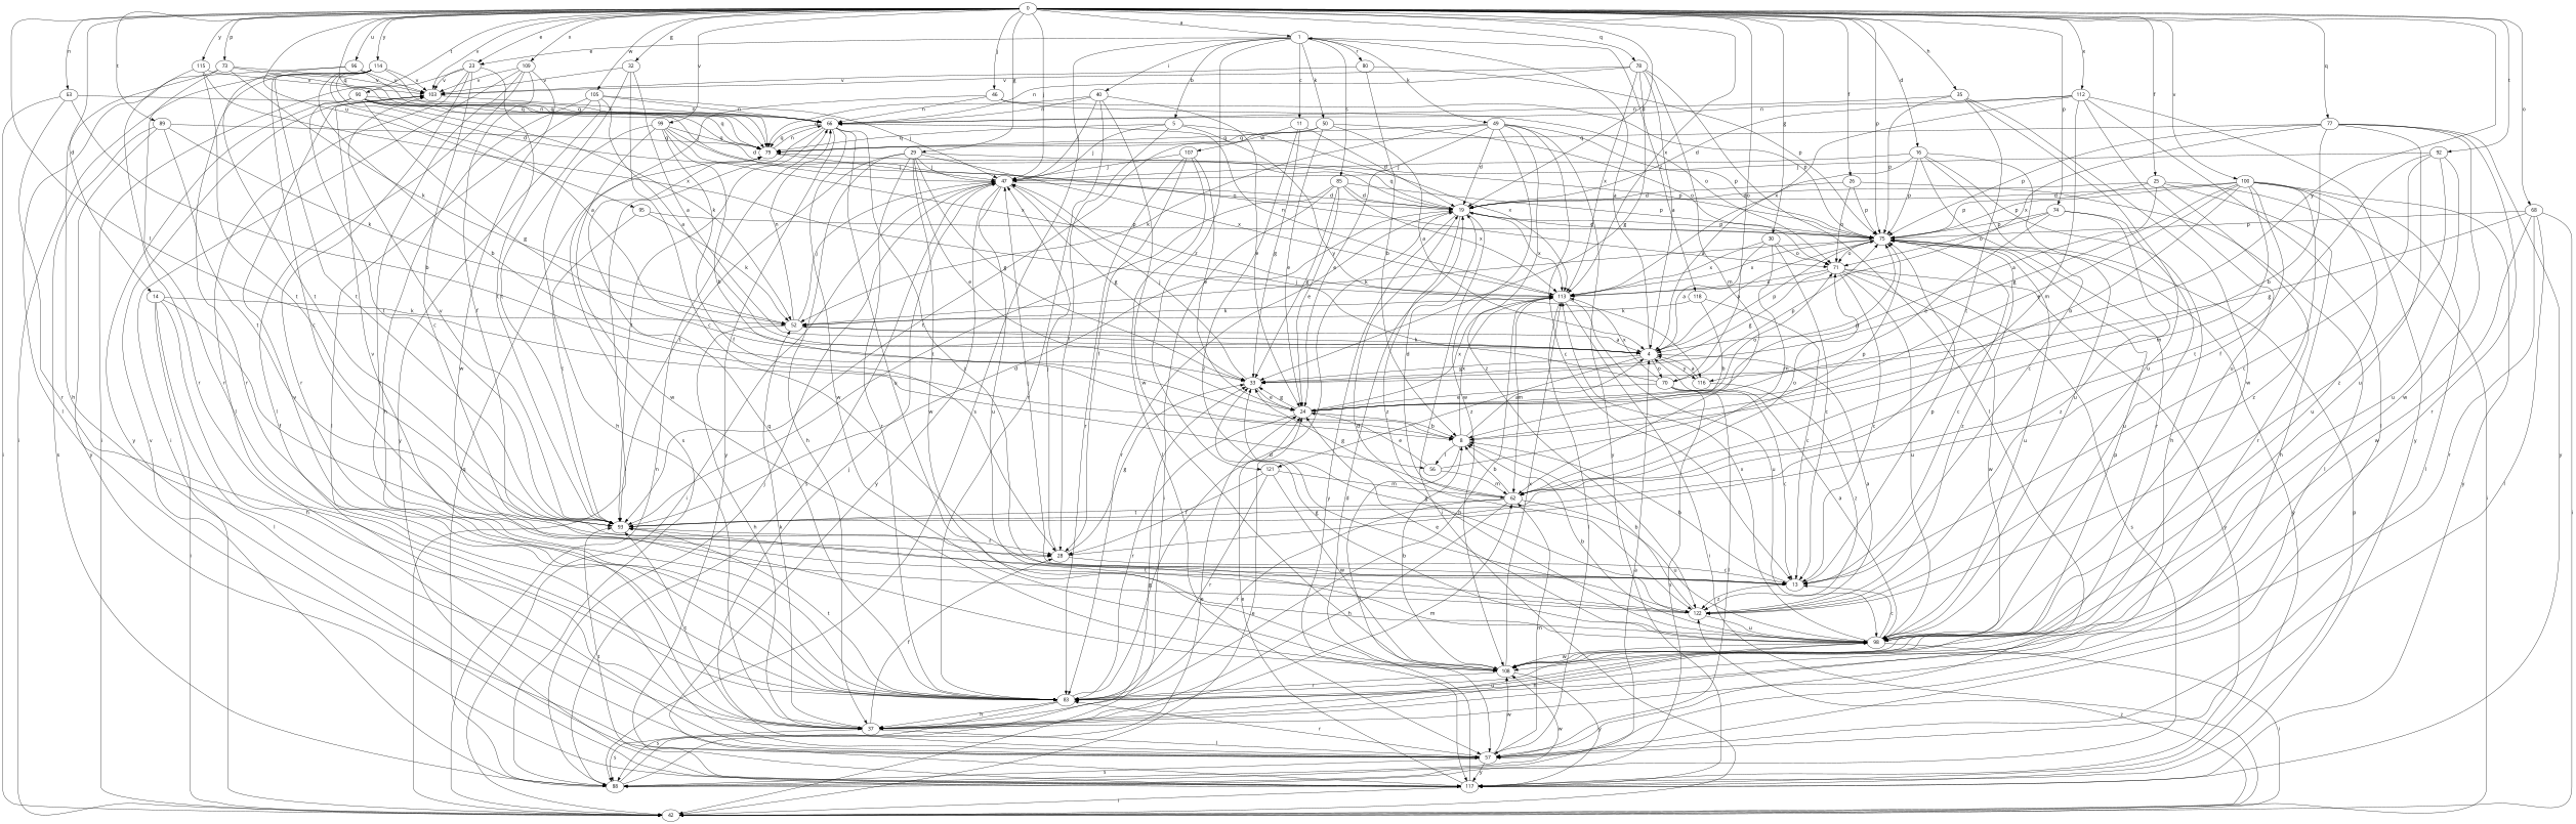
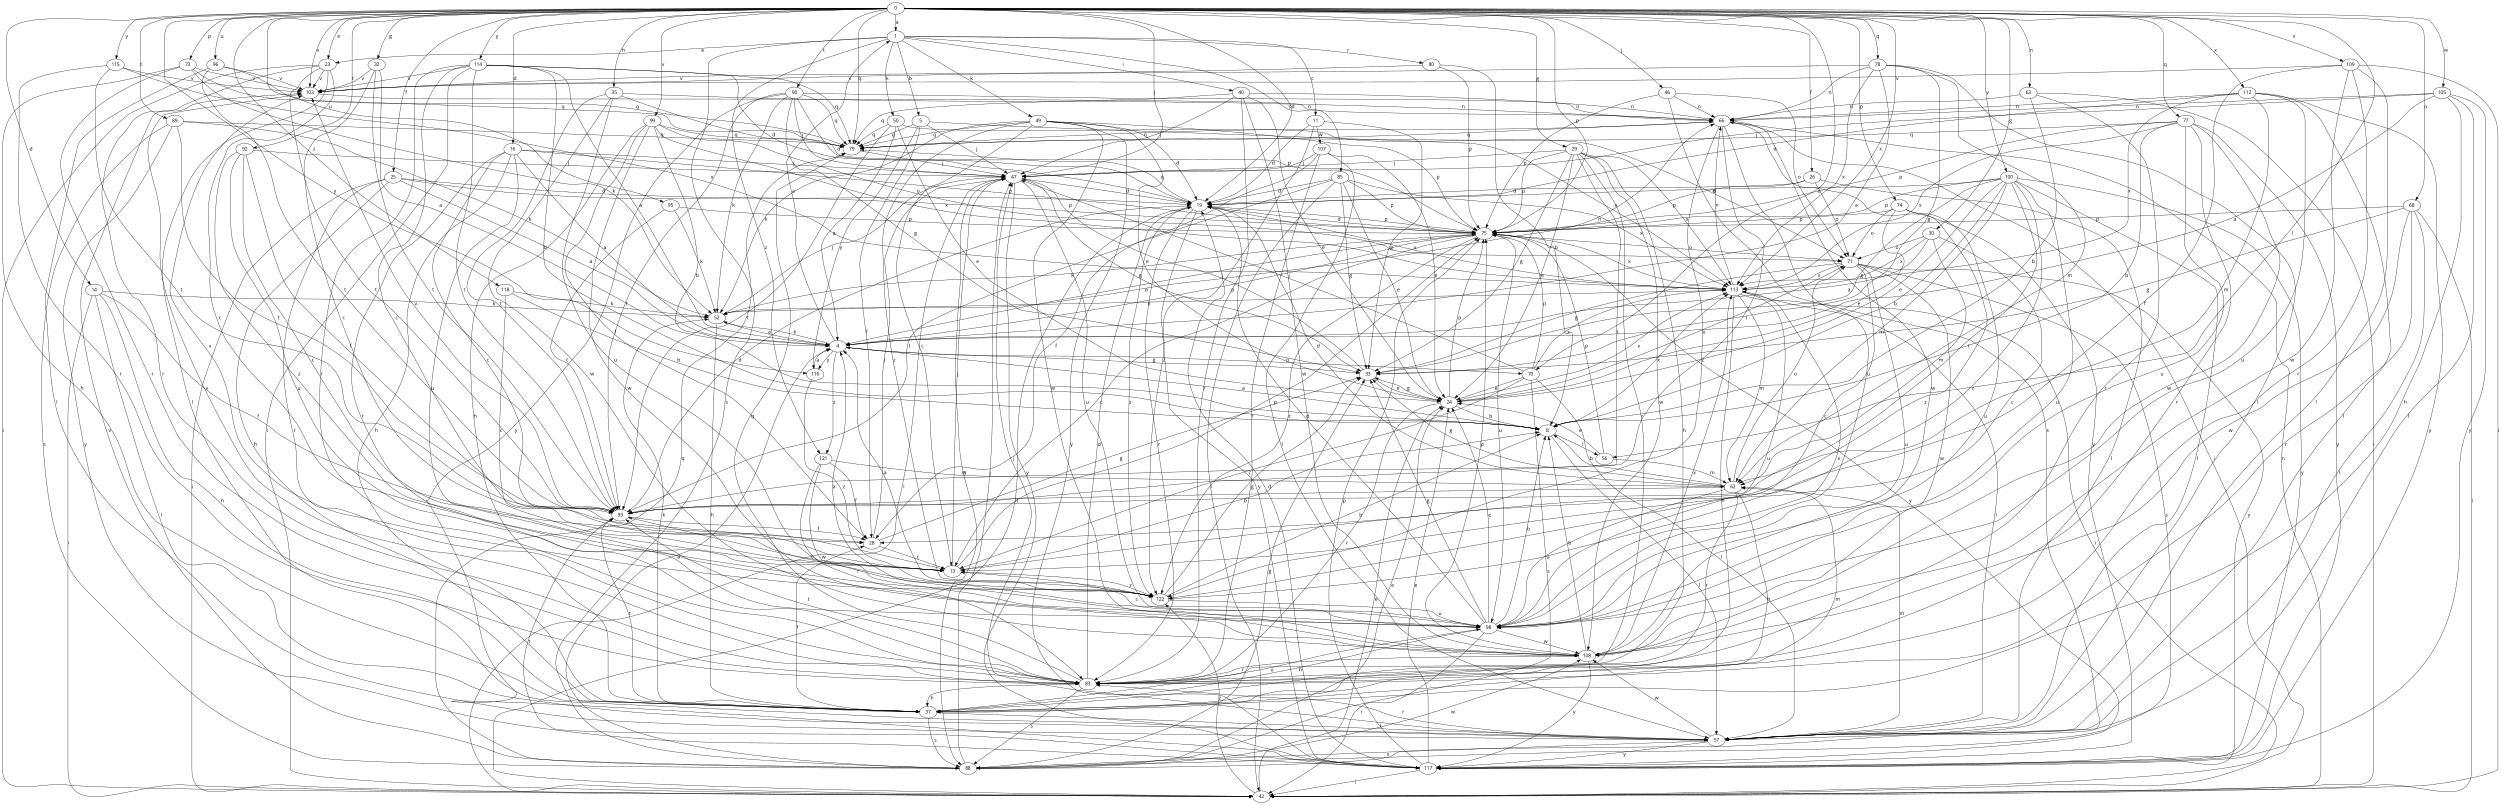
  strict digraph {
    fontname="Open Sans"
    node [fontname="Open Sans"]
    edge [fontname="Open Sans"]
    0
    1
    14
    16
    19
    23
    25
    26
    29
    30
    32
    35
    46
    47
    56
    63
    68
    70
    73
    74
    75
    77
    78
    79
    89
    90
    92
    95
    96
    99
    100
    103
    105
    109
    112
    113
    114
    115
    116
    118
    5
    11
    40
    49
    50
    80
    85
    88
    121
    52
    28
    57
    37
    42
    4
    13
    83
    98
    122
    117
    93
    71
    33
    24
    108
    62
    66
    8
    107
    0 -> 1 [label=a]
    0 -> 14 [label=d]
    0 -> 16 [label=d]
    0 -> 19 [label=d]
    0 -> 23 [label=e]
    0 -> 25 [label=f]
    0 -> 26 [label=f]
    0 -> 29 [label=g]
    0 -> 30 [label=g]
    0 -> 32 [label=g]
    0 -> 35 [label=h]
    0 -> 46 [label=j]
    0 -> 47 [label=j]
    0 -> 56 [label=l]
    0 -> 63 [label=n]
    0 -> 68 [label=o]
    0 -> 70 [label=o]
    0 -> 73 [label=p]
    0 -> 74 [label=p]
    0 -> 75 [label=p]
    0 -> 77 [label=q]
    0 -> 78 [label=q]
    0 -> 79 [label=q]
    0 -> 89 [label=t]
    0 -> 90 [label=t]
    0 -> 92 [label=t]
    0 -> 95 [label=u]
    0 -> 96 [label=u]
    0 -> 99 [label=v]
    0 -> 100 [label=v]
    0 -> 103 [label=v]
    0 -> 105 [label=w]
    0 -> 109 [label=x]
    0 -> 112 [label=x]
    0 -> 113 [label=x]
    0 -> 114 [label=y]
    0 -> 115 [label=y]
    0 -> 116 [label=y]
-   1 -> 118 [label=z]
+   0 -> 118 [label=z]
    1 -> 23 [label=e]
    1 -> 5 [label=b]
    1 -> 11 [label=c]
    1 -> 40 [label=i]
    1 -> 49 [label=k]
    1 -> 50 [label=k]
    1 -> 80 [label=r]
    1 -> 85 [label=s]
    1 -> 88 [label=s]
    1 -> 121 [label=z]
    14 -> 52 [label=k]
    14 -> 28 [label=f]
    14 -> 57 [label=l]
    14 -> 37 [label=h]
    14 -> 42 [label=i]
    16 -> 47 [label=j]
    16 -> 75 [label=p]
    16 -> 37 [label=h]
    16 -> 4 [label=a]
    16 -> 13 [label=c]
    16 -> 83 [label=r]
    16 -> 98 [label=u]
    19 -> 75 [label=p]
    19 -> 79 [label=q]
    19 -> 113 [label=x]
    19 -> 42 [label=i]
    19 -> 83 [label=r]
    19 -> 122 [label=z]
    19 -> 117 [label=y]
    23 -> 103 [label=v]
    23 -> 57 [label=l]
    23 -> 42 [label=i]
    23 -> 13 [label=c]
    23 -> 83 [label=r]
    23 -> 93 [label=t]
    25 -> 19 [label=d]
    25 -> 75 [label=p]
    25 -> 37 [label=h]
    25 -> 42 [label=i]
    25 -> 4 [label=a]
    25 -> 83 [label=r]
    26 -> 19 [label=d]
    26 -> 75 [label=p]
    26 -> 57 [label=l]
    26 -> 71 [label=o]
    29 -> 47 [label=j]
    29 -> 75 [label=p]
    29 -> 113 [label=x]
    29 -> 37 [label=h]
    29 -> 83 [label=r]
    29 -> 93 [label=t]
    29 -> 33 [label=g]
    29 -> 24 [label=e]
    29 -> 108 [label=w]
    30 -> 113 [label=x]
    30 -> 4 [label=a]
    30 -> 13 [label=c]
    30 -> 71 [label=o]
    30 -> 62 [label=m]
    32 -> 103 [label=v]
    32 -> 4 [label=a]
    32 -> 13 [label=c]
    32 -> 93 [label=t]
    35 -> 75 [label=p]
    35 -> 98 [label=u]
    35 -> 93 [label=t]
    35 -> 108 [label=w]
    35 -> 66 [label=n]
    46 -> 75 [label=p]
    46 -> 88 [label=s]
    46 -> 71 [label=o]
    46 -> 66 [label=n]
    47 -> 19 [label=d]
    47 -> 88 [label=s]
    47 -> 42 [label=i]
    47 -> 98 [label=u]
    47 -> 117 [label=y]
    47 -> 33 [label=g]
    56 -> 75 [label=p]
    56 -> 24 [label=e]
    56 -> 62 [label=m]
    63 -> 42 [label=i]
    63 -> 83 [label=r]
    63 -> 66 [label=n]
    63 -> 8 [label=b]
    68 -> 75 [label=p]
    68 -> 57 [label=l]
    68 -> 42 [label=i]
    68 -> 83 [label=r]
    68 -> 33 [label=g]
    68 -> 108 [label=w]
    70 -> 47 [label=j]
    70 -> 75 [label=p]
    70 -> 113 [label=x]
    70 -> 88 [label=s]
    70 -> 57 [label=l]
    70 -> 13 [label=c]
    70 -> 24 [label=e]
    73 -> 79 [label=q]
    73 -> 103 [label=v]
    73 -> 52 [label=k]
    73 -> 37 [label=h]
    73 -> 83 [label=r]
    74 -> 75 [label=p]
    74 -> 98 [label=u]
    74 -> 122 [label=z]
    74 -> 71 [label=o]
    74 -> 24 [label=e]
    75 -> 19 [label=d]
    75 -> 113 [label=x]
    75 -> 52 [label=k]
    75 -> 4 [label=a]
    75 -> 13 [label=c]
    75 -> 98 [label=u]
    75 -> 122 [label=z]
    75 -> 117 [label=y]
    75 -> 71 [label=o]
    77 -> 75 [label=p]
    77 -> 79 [label=q]
    77 -> 113 [label=x]
    77 -> 83 [label=r]
    77 -> 98 [label=u]
    77 -> 117 [label=y]
    77 -> 108 [label=w]
    77 -> 8 [label=b]
    78 -> 103 [label=v]
    78 -> 113 [label=x]
    78 -> 57 [label=l]
    78 -> 4 [label=a]
    78 -> 33 [label=g]
    78 -> 62 [label=m]
    78 -> 66 [label=n]
    79 -> 47 [label=j]
    79 -> 66 [label=n]
    89 -> 79 [label=q]
    89 -> 88 [label=s]
    89 -> 52 [label=k]
    89 -> 117 [label=y]
    89 -> 93 [label=t]
    90 -> 19 [label=d]
    90 -> 47 [label=j]
    90 -> 79 [label=q]
    90 -> 52 [label=k]
    90 -> 117 [label=y]
    90 -> 93 [label=t]
    90 -> 33 [label=g]
    90 -> 66 [label=n]
    92 -> 47 [label=j]
    92 -> 28 [label=f]
    92 -> 13 [label=c]
    92 -> 98 [label=u]
    92 -> 122 [label=z]
    95 -> 75 [label=p]
    95 -> 52 [label=k]
    95 -> 93 [label=t]
    96 -> 79 [label=q]
    96 -> 103 [label=v]
    96 -> 57 [label=l]
    96 -> 93 [label=t]
    99 -> 79 [label=q]
    99 -> 113 [label=x]
    99 -> 28 [label=f]
    99 -> 37 [label=h]
    99 -> 71 [label=o]
    99 -> 108 [label=w]
    99 -> 8 [label=b]
    100 -> 19 [label=d]
    100 -> 75 [label=p]
    100 -> 57 [label=l]
    100 -> 98 [label=u]
    100 -> 122 [label=z]
    100 -> 117 [label=y]
    100 -> 93 [label=t]
    100 -> 33 [label=g]
    100 -> 24 [label=e]
    100 -> 62 [label=m]
    100 -> 8 [label=b]
    103 -> 66 [label=n]
    105 -> 47 [label=j]
    105 -> 57 [label=l]
    105 -> 37 [label=h]
    105 -> 4 [label=a]
    105 -> 117 [label=y]
    105 -> 66 [label=n]
    109 -> 103 [label=v]
    109 -> 28 [label=f]
    109 -> 57 [label=l]
    109 -> 42 [label=i]
    109 -> 83 [label=r]
    109 -> 108 [label=w]
    112 -> 19 [label=d]
    112 -> 113 [label=x]
    112 -> 57 [label=l]
    112 -> 98 [label=u]
    112 -> 117 [label=y]
    112 -> 62 [label=m]
    112 -> 66 [label=n]
    113 -> 52 [label=k]
    113 -> 57 [label=l]
    113 -> 37 [label=h]
    113 -> 42 [label=i]
    113 -> 98 [label=u]
    113 -> 62 [label=m]
    113 -> 66 [label=n]
    114 -> 19 [label=d]
    114 -> 79 [label=q]
    114 -> 103 [label=v]
    114 -> 42 [label=i]
    114 -> 4 [label=a]
    114 -> 13 [label=c]
    114 -> 83 [label=r]
    114 -> 93 [label=t]
    114 -> 8 [label=b]
    115 -> 103 [label=v]
    115 -> 113 [label=x]
    115 -> 83 [label=r]
    115 -> 93 [label=t]
    116 -> 4 [label=a]
    116 -> 122 [label=z]
    118 -> 52 [label=k]
    118 -> 13 [label=c]
    118 -> 8 [label=b]
    5 -> 47 [label=j]
    5 -> 79 [label=q]
    5 -> 113 [label=x]
    5 -> 116 [label=y]
    5 -> 28 [label=f]
    11 -> 19 [label=d]
    11 -> 122 [label=z]
    11 -> 33 [label=g]
    11 -> 107 [label=w]
    40 -> 47 [label=j]
    40 -> 79 [label=q]
    40 -> 83 [label=r]
    40 -> 24 [label=e]
    40 -> 108 [label=w]
    40 -> 66 [label=n]
    49 -> 19 [label=d]
    49 -> 75 [label=p]
    49 -> 79 [label=q]
    49 -> 52 [label=k]
    49 -> 13 [label=c]
    49 -> 122 [label=z]
    49 -> 117 [label=y]
    49 -> 24 [label=e]
    49 -> 108 [label=w]
    50 -> 79 [label=q]
    50 -> 4 [label=a]
    50 -> 93 [label=t]
    50 -> 71 [label=o]
    50 -> 24 [label=e]
    80 -> 75 [label=p]
    80 -> 103 [label=v]
    80 -> 8 [label=b]
    85 -> 19 [label=d]
    85 -> 75 [label=p]
    85 -> 113 [label=x]
    85 -> 42 [label=i]
    85 -> 93 [label=t]
    85 -> 33 [label=g]
    85 -> 24 [label=e]
    88 -> 47 [label=j]
    88 -> 79 [label=q]
    88 -> 103 [label=v]
    88 -> 4 [label=a]
    88 -> 33 [label=g]
    88 -> 24 [label=e]
    88 -> 108 [label=w]
    121 -> 28 [label=f]
    121 -> 83 [label=r]
    121 -> 108 [label=w]
    121 -> 62 [label=m]
    52 -> 47 [label=j]
    52 -> 37 [label=h]
    52 -> 4 [label=a]
    52 -> 66 [label=n]
    28 -> 47 [label=j]
    28 -> 13 [label=c]
    28 -> 33 [label=g]
    57 -> 47 [label=j]
    57 -> 88 [label=s]
    57 -> 83 [label=r]
    57 -> 117 [label=y]
    57 -> 108 [label=w]
    57 -> 62 [label=m]
    37 -> 88 [label=s]
    37 -> 52 [label=k]
    37 -> 28 [label=f]
    37 -> 57 [label=l]
    37 -> 98 [label=u]
    37 -> 93 [label=t]
    37 -> 62 [label=m]
    42 -> 122 [label=z]
    42 -> 24 [label=e]
    42 -> 66 [label=n]
    4 -> 1 [label=a]
    4 -> 70 [label=o]
    4 -> 75 [label=p]
    4 -> 116 [label=y]
    4 -> 121 [label=z]
    4 -> 52 [label=k]
    4 -> 33 [label=g]
    13 -> 47 [label=j]
    13 -> 75 [label=p]
    13 -> 122 [label=z]
    13 -> 8 [label=b]
    83 -> 19 [label=d]
    83 -> 79 [label=q]
    83 -> 103 [label=v]
    83 -> 88 [label=s]
    83 -> 37 [label=h]
    83 -> 93 [label=t]
    98 -> 19 [label=d]
    98 -> 113 [label=x]
    98 -> 37 [label=h]
    98 -> 42 [label=i]
    98 -> 4 [label=a]
    98 -> 13 [label=c]
    98 -> 33 [label=g]
    98 -> 24 [label=e]
    98 -> 108 [label=w]
    98 -> 8 [label=b]
    122 -> 103 [label=v]
    122 -> 4 [label=a]
    122 -> 98 [label=u]
    122 -> 93 [label=t]
    122 -> 33 [label=g]
    122 -> 8 [label=b]
    117 -> 19 [label=d]
    117 -> 75 [label=p]
    117 -> 42 [label=i]
    117 -> 93 [label=t]
    117 -> 24 [label=e]
    93 -> 19 [label=d]
    93 -> 103 [label=v]
    93 -> 28 [label=f]
    71 -> 113 [label=x]
    71 -> 88 [label=s]
    71 -> 13 [label=c]
    71 -> 98 [label=u]
    71 -> 117 [label=y]
    71 -> 33 [label=g]
    71 -> 108 [label=w]
    33 -> 47 [label=j]
    33 -> 24 [label=e]
    24 -> 75 [label=p]
    24 -> 113 [label=x]
    24 -> 83 [label=r]
    24 -> 71 [label=o]
    24 -> 33 [label=g]
    24 -> 8 [label=b]
    108 -> 75 [label=p]
    108 -> 113 [label=x]
    108 -> 83 [label=r]
    108 -> 117 [label=y]
    108 -> 8 [label=b]
    62 -> 19 [label=d]
    62 -> 37 [label=h]
    62 -> 83 [label=r]
    62 -> 98 [label=u]
    62 -> 93 [label=t]
    62 -> 71 [label=o]
    62 -> 33 [label=g]
    62 -> 8 [label=b]
    66 -> 79 [label=q]
    66 -> 42 [label=i]
    66 -> 98 [label=u]
    66 -> 122 [label=z]
    66 -> 117 [label=y]
    66 -> 93 [label=t]
    66 -> 108 [label=w]
    8 -> 56 [label=l]
    8 -> 113 [label=x]
    8 -> 57 [label=l]
    8 -> 4 [label=a]
    107 -> 47 [label=j]
    107 -> 28 [label=f]
    107 -> 57 [label=l]
    107 -> 83 [label=r]
    107 -> 24 [label=e]
  }
